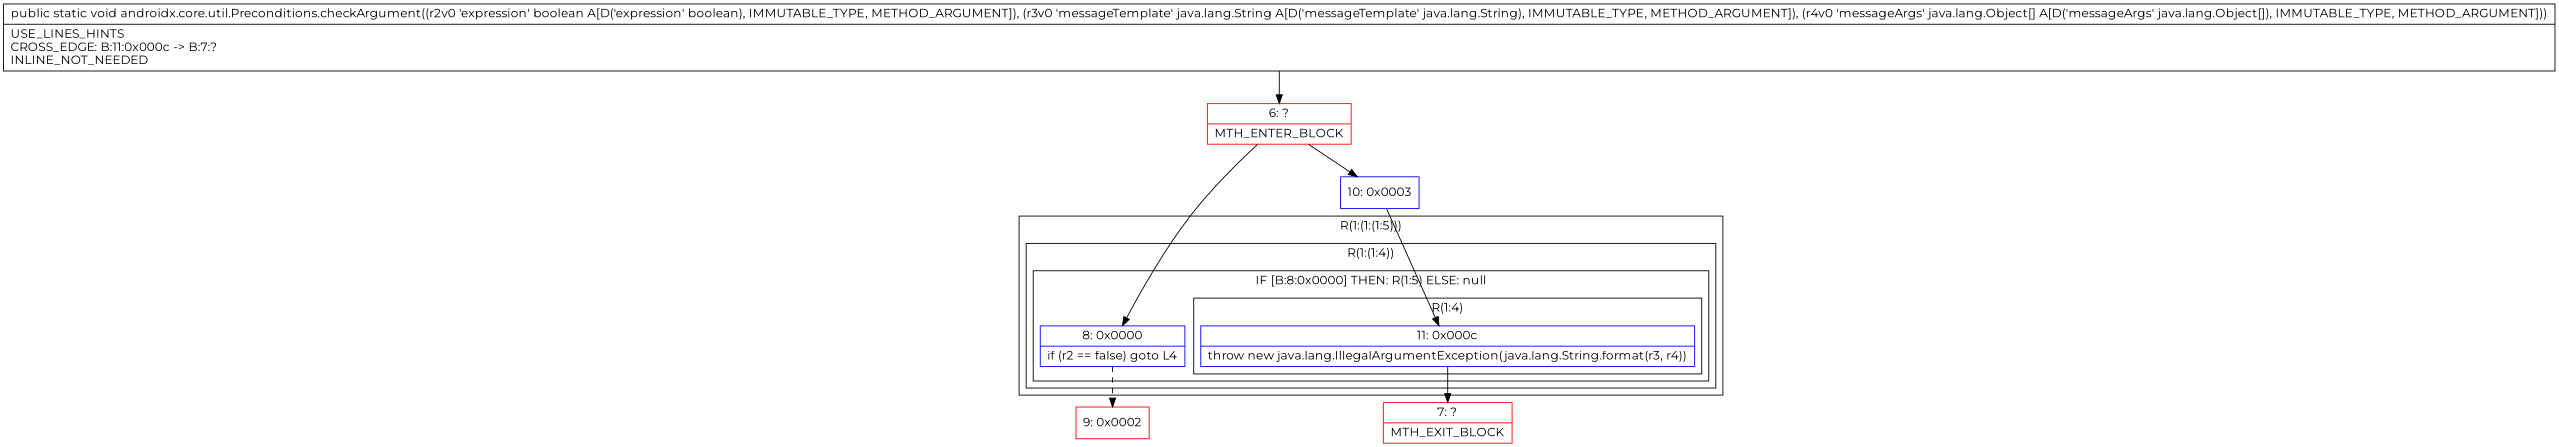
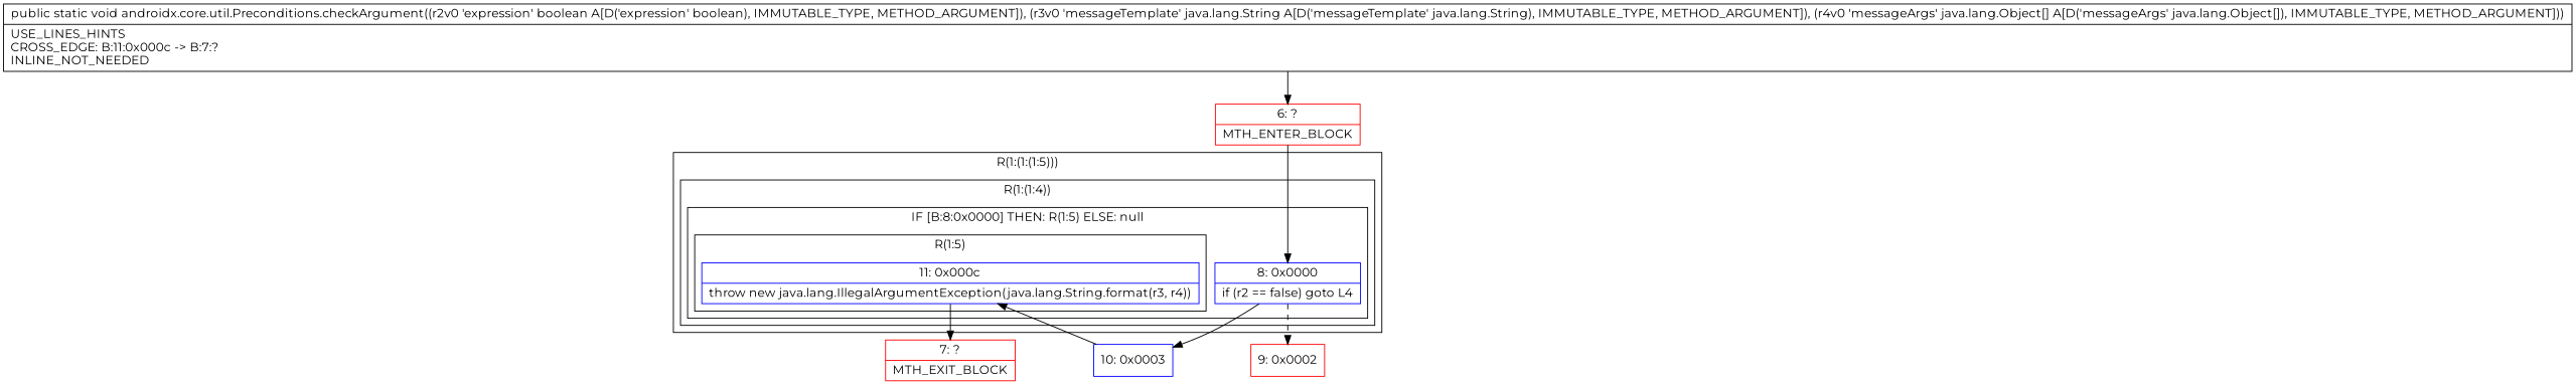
  digraph {
    fontname=Montserrat
    node [color=blue fontname=Montserrat shape=record]
    edge [fontname=Montserrat]
    n1 [label="{11\:\ 0x000c|throw new java.lang.IllegalArgumentException(java.lang.String.format(r3, r4))\l}"]
    n2 [label="{8\:\ 0x0000|if (r2 == false) goto L4\l}"]
    n3 [color=red label="{7\:\ ?|MTH_EXIT_BLOCK\l}"]
    n4 [color=red label="{9\:\ 0x0002}"]
    n5 [label="{10\:\ 0x0003}"]
    n6 [color=red label="{6\:\ ?|MTH_ENTER_BLOCK\l}"]
    n7 [label="{public static void androidx.core.util.Preconditions.checkArgument((r2v0 'expression' boolean A[D('expression' boolean), IMMUTABLE_TYPE, METHOD_ARGUMENT]), (r3v0 'messageTemplate' java.lang.String A[D('messageTemplate' java.lang.String), IMMUTABLE_TYPE, METHOD_ARGUMENT]), (r4v0 'messageArgs' java.lang.Object[] A[D('messageArgs' java.lang.Object[]), IMMUTABLE_TYPE, METHOD_ARGUMENT]))  | USE_LINES_HINTS\lCROSS_EDGE: B:11:0x000c \-\> B:7:?\lINLINE_NOT_NEEDED\l}" color=""]
    subgraph cluster_1 {
      label="R(1:(1:(1:5)))"
      subgraph cluster_2 {
        label="R(1:(1:4))"
        subgraph cluster_3 {
          label="IF [B:8:0x0000] THEN: R(1:5) ELSE: null"
          n2
          subgraph cluster_4 {
-           label="R(1:4)"
+           label="R(1:5)"
            n1
          }
        }
      }
    }
    n1 -> n3
    n2 -> n4 [style=dashed]
-   n6 -> n5
+   n2 -> n5
    n5 -> n1
    n6 -> n2
    n7 -> n6
  }
